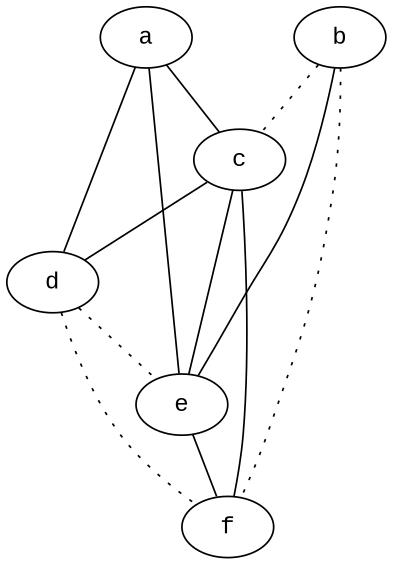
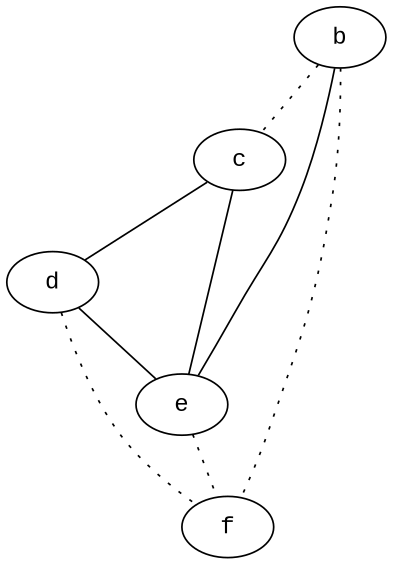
  graph {
    fontname="Liberation Mono"
    node [fontname="Liberation Mono"]
    edge [fontname="Liberation Mono"]
-   a
    c
    d
    e
    f
    b
-   a -- c
-   a -- d
-   a -- e
    c -- d
    c -- e
-   c -- f
-   d -- e [style=dotted]
+   d -- e [style=solid]
    d -- f [style=dotted]
-   e -- f [style=solid]
+   e -- f [style=dotted]
    b -- c [style=dotted]
    b -- e
    b -- f [style=dotted]
  }
